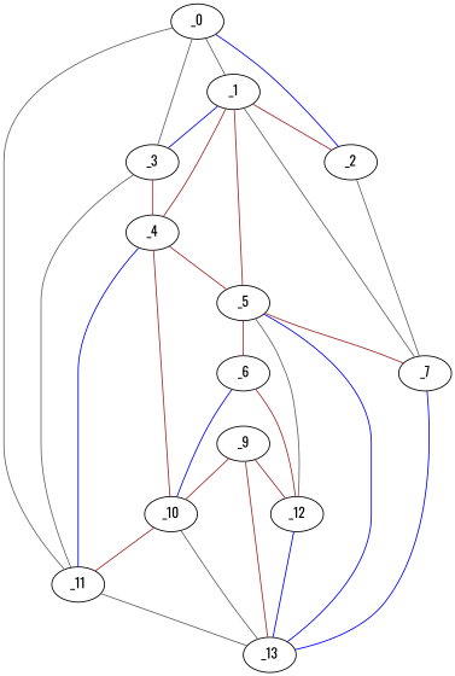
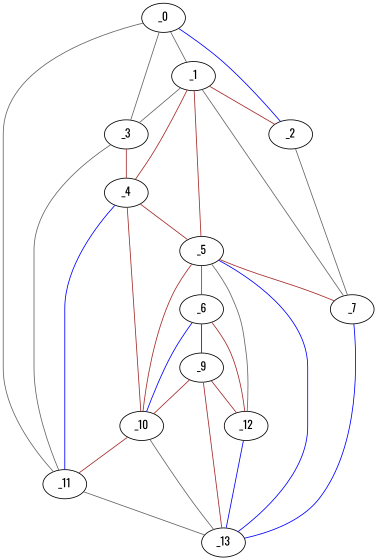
  graph {
    fontname=Oswald
    node [fontname=Oswald x=91 y=58]
    edge [color=brown fontname=Oswald valence=2]
    _0 [x=38]
    _1 [x=41 y=29]
    _2 [x=43 y=8]
    _3 [x=49 y=64]
    _11 [y=118]
    _4 [x=58 y=67]
    _5 [x=67 y=67]
    _7 [x=89 y=29]
    _13 [x=93 y=48]
    _10 [y=110]
    _6 [x=80 y=69]
    _12 [x=92]
    _9 [y=77]
    _0 -- _1 [color=gray40 valence=1]
    _0 -- _2 [color=blue valence=1]
    _0 -- _3 [color=gray40]
    _0 -- _11 [color=gray40 valence=1]
    _1 -- _2
-   _1 -- _3 [color=blue]
+   _1 -- _3 [color=gray40]
    _1 -- _4
    _1 -- _5 [valence=1]
    _1 -- _7 [color=gray40]
    _2 -- _7 [color=gray40]
    _3 -- _11 [color=gray40 valence=1]
    _3 -- _4 [valence=1]
    _11 -- _13 [color=gray40 valence=1]
    _4 -- _11 [color=blue]
    _4 -- _5
    _4 -- _10
    _5 -- _7 [valence=1]
    _5 -- _13 [color=blue]
+   _5 -- _10
    _5 -- _6
    _5 -- _12 [color=gray40 valence=1]
    _7 -- _13 [color=blue]
    _10 -- _11 [valence=1]
    _10 -- _13 [color=gray40]
    _6 -- _10 [color=blue]
    _6 -- _12
+   _6 -- _9 [color=blue]
    _12 -- _13 [color=blue]
    _9 -- _13
    _9 -- _10 [valence=1]
    _9 -- _12 [valence=1]
  }
